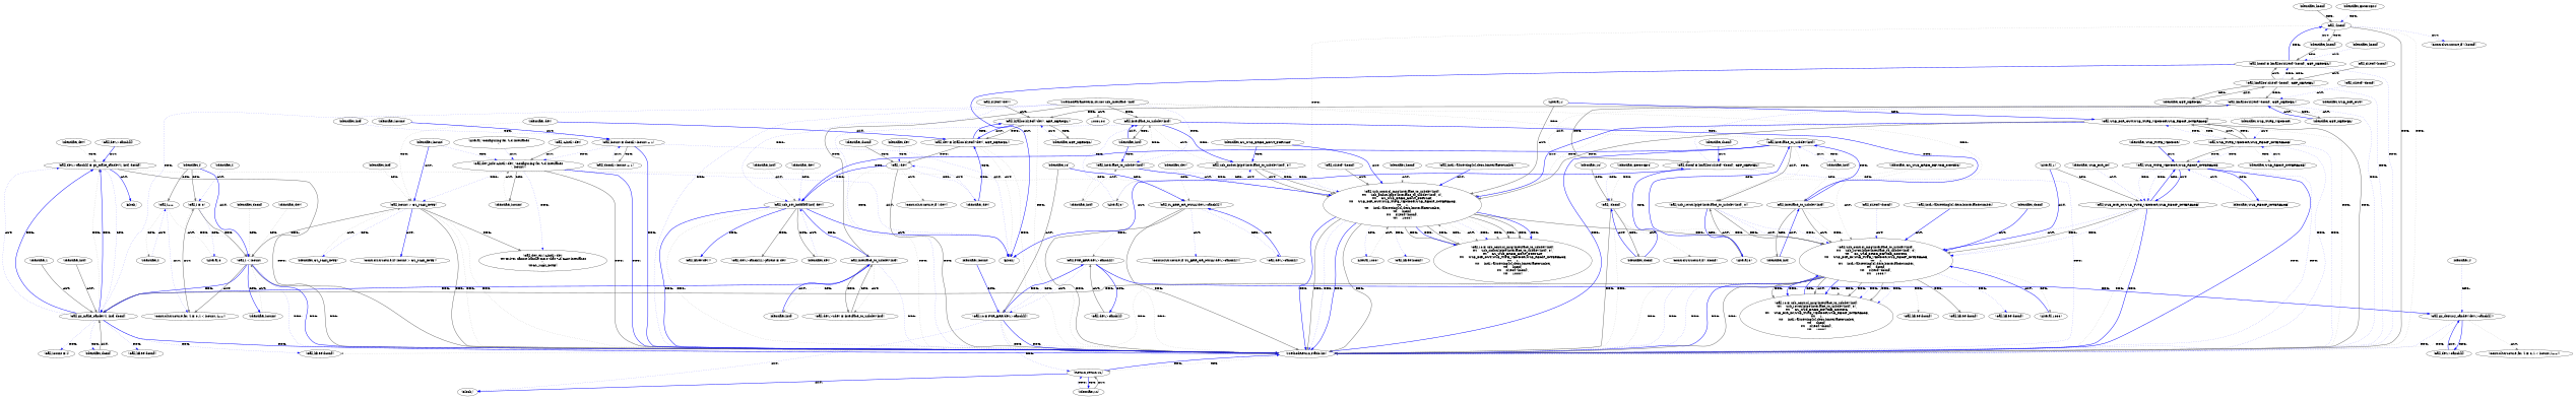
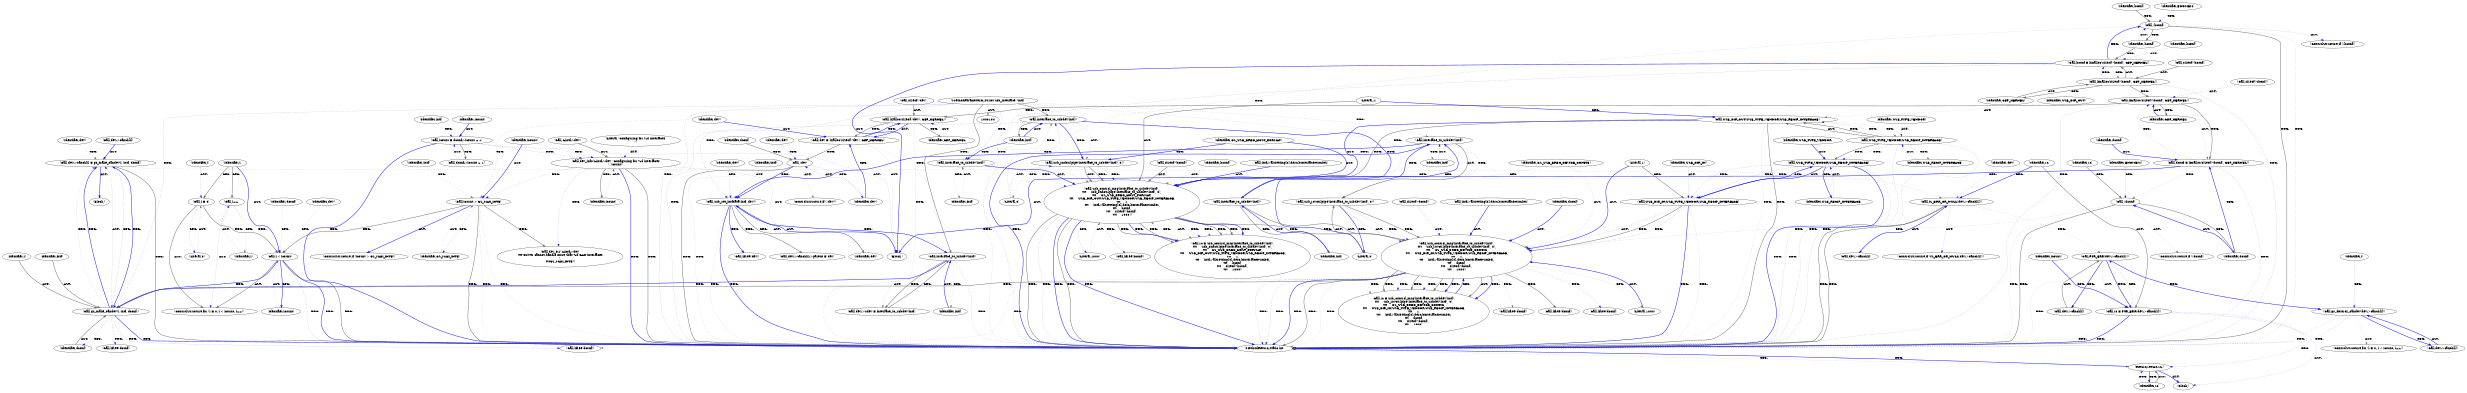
  digraph {
    edge [color=blue style=bold]
    n1 [label="(Call,dev->canch[i] = gs_make_candev(i, intf, dconf))"]
    n2 [label="(Call,gs_make_candev(i, intf, dconf))"]
    n3 [label="(Call,IS_ERR_OR_NULL(dev->canch[i]))"]
    n4 [label="(Block,)"]
    n5 [label="(MethodReturn,static int)"]
-   n6 [label="(Call,icount = i)"]
    n7 [label="(Identifier,dconf)"]
    n8 [label="(Call,kfree(dconf))"]
    n9 [label="(Call,kfree(dconf))"]
    n10 [label="(Call,PTR_ERR(dev->canch[i]))"]
    n11 [label="(Call,dev->canch[i])"]
    n12 [label="(ControlStructure,if (IS_ERR_OR_NULL(dev->canch[i])))"]
    n13 [label="(Return,return rc;)"]
    n14 [label="(Call,i++)"]
    n15 [label="(Call,i < icount)"]
    n16 [label="(ControlStructure,for (i = 0; i < icount; i++))"]
    n17 [label="(Identifier,i)"]
    n18 [label="(Identifier,icount)"]
    n19 [label="(Call,i = 0)"]
    n20 [label="(Literal,0)"]
    n21 [label="(Call,icount > GS_MAX_INTF)"]
    n22 [label="(ControlStructure,if (icount > GS_MAX_INTF))"]
    n23 [label="(Call,dev_err(&intf->dev,\n \t\t\t\"Driver cannot handle more that %d CAN interfaces\n\",\n \t\t\tGS_MAX_INTF))"]
    n24 [label="(Identifier,GS_MAX_INTF)"]
    n25 [label="(Call,dev_info(&intf->dev, \"Configuring for %d interfaces\n\", icount))"]
    n26 [label="(Block,)"]
    n27 [label="(Identifier,icount)"]
    n28 [label="(Call,icount = dconf->icount + 1)"]
    n29 [label="(Call,dconf->icount + 1)"]
    n30 [label="(Call,interface_to_usbdev(intf))"]
    n31 [label="(Identifier,intf)"]
    n32 [label="(Call,dev->udev = interface_to_usbdev(intf))"]
    n33 [label="(Call,usb_set_intfdata(intf, dev))"]
    n34 [label="(Call,kfree(dev))"]
    n35 [label="(Call,dev->canch[i]->parent = dev)"]
    n36 [label="(Identifier,dev)"]
    n37 [label="(Call,interface_to_usbdev(intf))"]
    n38 [label="(Call,usb_rcvctrlpipe(interface_to_usbdev(intf), 0))"]
    n39 [label="(Identifier,intf)"]
    n40 [label="(Call,usb_control_msg(interface_to_usbdev(intf),\n \t\t\t     usb_rcvctrlpipe(interface_to_usbdev(intf), 0),\n \t\t\t     GS_USB_BREQ_DEVICE_CONFIG,\n \t\t\t     USB_DIR_IN|USB_TYPE_VENDOR|USB_RECIP_INTERFACE,\n \t\t\t     1,\n \t\t\t     intf->altsetting[0].desc.bInterfaceNumber,\n\t\t\t     dconf,\n\t\t\t     sizeof(*dconf),\n \t\t\t     1000))"]
    n41 [label="(Literal,0)"]
    n42 [label="(Call,interface_to_usbdev(intf))"]
    n43 [label="(Identifier,intf)"]
    n44 [label="(Call,rc = usb_control_msg(interface_to_usbdev(intf),\n \t\t\t     usb_rcvctrlpipe(interface_to_usbdev(intf), 0),\n \t\t\t     GS_USB_BREQ_DEVICE_CONFIG,\n \t\t\t     USB_DIR_IN|USB_TYPE_VENDOR|USB_RECIP_INTERFACE,\n \t\t\t     1,\n \t\t\t     intf->altsetting[0].desc.bInterfaceNumber,\n\t\t\t     dconf,\n\t\t\t     sizeof(*dconf),\n \t\t\t     1000))"]
    n45 [label="(Call,kfree(dconf))"]
    n46 [label="(Call,kfree(dconf))"]
    n47 [label="(Call,kfree(dconf))"]
    n48 [label="(Literal,1000)"]
    n49 [label="(Call,interface_to_usbdev(intf))"]
    n50 [label="(Call,usb_sndctrlpipe(interface_to_usbdev(intf), 0))"]
    n51 [label="(Identifier,intf)"]
    n52 [label="(Call,usb_control_msg(interface_to_usbdev(intf),\n\t\t\t     usb_sndctrlpipe(interface_to_usbdev(intf), 0),\n\t\t\t     GS_USB_BREQ_HOST_FORMAT,\n \t\t\t     USB_DIR_OUT|USB_TYPE_VENDOR|USB_RECIP_INTERFACE,\n \t\t\t     1,\n \t\t\t     intf->altsetting[0].desc.bInterfaceNumber,\n\t\t\t     hconf,\n\t\t\t     sizeof(*hconf),\n \t\t\t     1000))"]
    n53 [label="(Literal,0)"]
    n54 [label="(Call,interface_to_usbdev(intf))"]
    n55 [label="(Identifier,intf)"]
    n56 [label="(Literal,1000)"]
    n57 [label="(Call,kfree(hconf))"]
    n58 [label="(Call,rc = usb_control_msg(interface_to_usbdev(intf),\n\t\t\t     usb_sndctrlpipe(interface_to_usbdev(intf), 0),\n\t\t\t     GS_USB_BREQ_HOST_FORMAT,\n \t\t\t     USB_DIR_OUT|USB_TYPE_VENDOR|USB_RECIP_INTERFACE,\n \t\t\t     1,\n \t\t\t     intf->altsetting[0].desc.bInterfaceNumber,\n\t\t\t     hconf,\n\t\t\t     sizeof(*hconf),\n \t\t\t     1000))"]
    n59 [label="(MethodParameterIn,struct usb_interface *intf)"]
    1000104
    n61 [label="(Call,!dev)"]
    n62 [label="(Identifier,dev)"]
    n63 [label="(ControlStructure,if (!dev))"]
    n64 [label="(Call,dev = kzalloc(sizeof(*dev), GFP_KERNEL))"]
    n65 [label="(Call,kzalloc(sizeof(*dev), GFP_KERNEL))"]
    n66 [label="(Identifier,GFP_KERNEL)"]
    n67 [label="(Call,kmalloc(sizeof(*dconf), GFP_KERNEL))"]
    n68 [label="(Call,dconf = kmalloc(sizeof(*dconf), GFP_KERNEL))"]
    n69 [label="(Identifier,GFP_KERNEL)"]
    n70 [label="(Call,!dconf)"]
    n71 [label="(Call,kmalloc(sizeof(*hconf), GFP_KERNEL))"]
    n72 [label="(Call,hconf = kmalloc(sizeof(*hconf), GFP_KERNEL))"]
    n73 [label="(Identifier,GFP_KERNEL)"]
    n74 [label="(Call,!hconf)"]
    n75 [label="(Call,USB_DIR_IN|USB_TYPE_VENDOR|USB_RECIP_INTERFACE)"]
    n76 [label="(Call,USB_TYPE_VENDOR|USB_RECIP_INTERFACE)"]
    n77 [label="(Identifier,USB_RECIP_INTERFACE)"]
    n78 [label="(Call,USB_TYPE_VENDOR|USB_RECIP_INTERFACE)"]
    n79 [label="(Call,USB_DIR_OUT|USB_TYPE_VENDOR|USB_RECIP_INTERFACE)"]
    n80 [label="(Identifier,USB_RECIP_INTERFACE)"]
    n81 [label="(ControlStructure,if (!hconf))"]
    n82 [label="(Identifier,hconf)"]
    n83 [label="(Identifier,dconf)"]
    n84 [label="(ControlStructure,if (!dconf))"]
    n85 [label="(Call,rc = PTR_ERR(dev->canch[i]))"]
    n86 [label="(Call,gs_destroy_candev(dev->canch[i]))"]
    n87 [label="(Call,dev->canch[i])"]
    n88 [label="(Block,)"]
    n89 [label="(ControlStructure,for (i = 0; i < icount; i++))"]
    n90 [label="(Call,dev->canch[i])"]
    n91 [label="(Identifier,rc)"]
    n92 [label="(Identifier,i)"]
    n93 [label="(Call,sizeof(*dconf))"]
    n94 [label="(Identifier,dev)"]
    n95 [label="(Identifier,hconf)"]
    n96 [label="(Call,sizeof(*dev))"]
    n97 [label="(Identifier,icount)"]
    n98 [label="(Identifier,USB_DIR_OUT)"]
    n99 [label="(Call,sizeof(*dconf))"]
    n100 [label="(Identifier,ENOMEM)"]
    n101 [label="(Identifier,USB_TYPE_VENDOR)"]
    n102 [label="(Call,sizeof(*hconf))"]
    n103 [label="(Identifier,dconf)"]
    n104 [label="(Identifier,dev)"]
    n105 [label="(Identifier,dconf)"]
    n106 [label="(Identifier,intf)"]
    n107 [label="(Identifier,GS_USB_BREQ_DEVICE_CONFIG)"]
    n108 [label="(Identifier,hconf)"]
    n109 [label="(Identifier,rc)"]
    n110 [label="(Identifier,dev)"]
    n111 [label="(Identifier,intf)"]
    n112 [label="(Identifier,icount)"]
    n113 [label="(Identifier,USB_TYPE_VENDOR)"]
    n114 [label="(Call,&intf->dev)"]
    n115 [label="(Literal,1)"]
    n116 [label="(Identifier,ENOMEM)"]
    n117 [label="(Literal,1)"]
    n118 [label="(Identifier,dev)"]
    n119 [label="(Identifier,intf)"]
    n120 [label="(Call,intf->altsetting[0].desc.bInterfaceNumber)"]
    n121 [label="(Identifier,rc)"]
    n122 [label="(Call,sizeof(*hconf))"]
    n123 [label="(Identifier,hconf)"]
    n124 [label="(Identifier,dconf)"]
    n125 [label="(Identifier,icount)"]
    n126 [label="(Identifier,intf)"]
    n127 [label="(Call,intf->altsetting[0].desc.bInterfaceNumber)"]
    n128 [label="(Identifier,USB_DIR_IN)"]
    n129 [label="(Identifier,i)"]
    n130 [label="(Identifier,dev)"]
    n131 [label="(Identifier,GS_USB_BREQ_HOST_FORMAT)"]
    n132 [label="(Identifier,i)"]
    n133 [label="(Identifier,dconf)"]
    n134 [label="(Identifier,i)"]
    n135 [label="(Identifier,dev)"]
    n136 [label="(Literal,\"Configuring for %d interfaces\n\")"]
    n137 [label="(Call,dev->canch[i])"]
    n1 -> n2 [label="CFG: " style=dotted]
    n1 -> n3 [color=gray40 label="DDG: " style=dotted]
    n1 -> n4 [label="AST: "]
    n1 -> n5 [color=gray40 label="DDG: "]
    n2 -> n1 [label="AST: " style=dotted]
    n2 -> n1 [label="DDG: "]
    n2 -> n1 [label="DDG: "]
    n2 -> n1 [color=gray40 label="DDG: " style=dotted]
    n2 -> n5 [label="DDG: "]
-   n2 -> n6 [label="DDG: " style=dotted]
    n2 -> n7 [label="CFG: " style=dotted]
    n2 -> n8 [label="DDG: " style=dotted]
    n2 -> n9 [label="DDG: " style=dotted]
    n3 -> n5 [color=gray40 label="DDG: "]
    n3 -> n5 [color=gray40 label="DDG: "]
    n3 -> n10 [color=gray40 label="DDG: " style=dotted]
    n3 -> n11 [label="CFG: " style=dotted]
    n3 -> n12 [label="AST: " style=dotted]
    n5 -> n13 [color=gray40 label="CFG: " style=dotted]
    n7 -> n2 [color=gray40 label="AST: "]
    n10 -> n5 [color=gray40 label="DDG: " style=dotted]
    n10 -> n85 [label="AST: " style=dotted]
    n10 -> n85 [label="DDG: "]
    n10 -> n86 [label="DDG: "]
    n10 -> n87 [label="CFG: "]
    n11 -> n3 [label="AST: "]
    n13 -> n5 [label="DDG: "]
    n13 -> n88 [label="AST: "]
    n13 -> n91 [label="CFG: "]
    n14 -> n15 [color=gray40 label="DDG: " style=dotted]
    n14 -> n16 [label="AST: " style=dotted]
    n14 -> n17 [color=gray40 label="CFG: " style=dotted]
    n15 -> n2 [label="DDG: "]
    n15 -> n5 [color=gray40 label="DDG: "]
    n15 -> n5 [label="DDG: " style=dotted]
    n15 -> n5 [label="DDG: "]
    n15 -> n16 [color=gray40 label="AST: "]
    n15 -> n18 [label="CFG: "]
    n17 -> n14 [label="AST: " style=dotted]
    n18 -> n15 [color=gray40 label="AST: " style=dotted]
    n19 -> n15 [color=gray40 label="DDG: "]
    n19 -> n16 [color=gray40 label="AST: "]
    n19 -> n20 [label="CFG: " style=dotted]
    n20 -> n19 [color=gray40 label="AST: " style=dotted]
    n21 -> n5 [color=gray40 label="DDG: "]
    n21 -> n5 [color=gray40 label="DDG: " style=dotted]
    n21 -> n5 [color=gray40 label="DDG: " style=dotted]
    n21 -> n15 [color=gray40 label="DDG: "]
    n21 -> n22 [label="AST: "]
    n21 -> n23 [color=gray40 label="DDG: "]
    n21 -> n24 [label="CFG: " style=dotted]
    n24 -> n21 [color=gray40 label="AST: " style=dotted]
    n25 -> n5 [label="DDG: "]
    n25 -> n5 [color=gray40 label="DDG: "]
    n25 -> n21 [label="DDG: " style=dotted]
    n25 -> n23 [label="DDG: " style=dotted]
    n25 -> n26 [label="AST: " style=dotted]
    n25 -> n27 [color=gray40 label="CFG: "]
    n27 -> n25 [color=gray40 label="AST: " style=dotted]
    n28 -> n5 [label="DDG: "]
    n28 -> n25 [label="DDG: " style=dotted]
    n28 -> n26 [label="AST: " style=dotted]
    n28 -> n29 [color=gray40 label="CFG: "]
    n29 -> n28 [label="AST: " style=dotted]
    n30 -> n2 [label="DDG: "]
    n30 -> n5 [label="DDG: " style=dotted]
    n30 -> n31 [color=gray40 label="CFG: " style=dotted]
    n30 -> n32 [color=gray40 label="AST: " style=dotted]
    n30 -> n32 [color=gray40 label="DDG: "]
    n31 -> n30 [label="AST: "]
    n32 -> n30 [color=gray40 label="CFG: "]
    n33 -> n5 [label="DDG: "]
    n33 -> n5 [color=gray40 label="DDG: " style=dotted]
    n33 -> n26 [label="AST: "]
    n33 -> n30 [label="DDG: "]
    n33 -> n34 [label="DDG: "]
    n33 -> n35 [color=gray40 label="DDG: "]
    n33 -> n36 [color=gray40 label="CFG: "]
    n36 -> n33 [label="AST: " style=dotted]
    n37 -> n5 [label="DDG: "]
    n37 -> n33 [label="DDG: "]
    n37 -> n38 [color=gray40 label="AST: "]
    n37 -> n38 [color=gray40 label="DDG: " style=dotted]
    n37 -> n39 [color=gray40 label="CFG: " style=dotted]
    n38 -> n40 [label="AST: " style=dotted]
    n38 -> n40 [label="DDG: " style=dotted]
    n38 -> n40 [color=gray40 label="DDG: "]
    n38 -> n41 [label="CFG: "]
    n39 -> n37 [label="AST: " style=dotted]
    n39 -> n42 [color=gray40 label="CFG: " style=dotted]
    n40 -> n2 [color=gray40 label="DDG: "]
    n40 -> n5 [color=gray40 label="DDG: " style=dotted]
    n40 -> n5 [label="DDG: " style=dotted]
    n40 -> n5 [label="DDG: " style=dotted]
    n40 -> n5 [label="DDG: "]
    n40 -> n5 [color=gray40 label="DDG: "]
    n40 -> n9 [color=gray40 label="DDG: " style=dotted]
    n40 -> n44 [color=gray40 label="AST: "]
    n40 -> n44 [label="DDG: "]
    n40 -> n44 [color=gray40 label="DDG: " style=dotted]
    n40 -> n44 [color=gray40 label="DDG: "]
    n40 -> n44 [label="DDG: " style=dotted]
    n40 -> n44 [color=gray40 label="DDG: "]
    n40 -> n44 [label="DDG: " style=dotted]
    n40 -> n44 [color=gray40 label="DDG: "]
    n40 -> n44 [label="DDG: "]
    n40 -> n45 [color=gray40 label="DDG: " style=dotted]
    n40 -> n46 [color=gray40 label="DDG: "]
    n40 -> n47 [label="DDG: " style=dotted]
    n40 -> n48 [color=gray40 label="CFG: " style=dotted]
    n41 -> n37 [label="CFG: "]
    n41 -> n38 [color=gray40 label="AST: "]
    n42 -> n37 [label="DDG: "]
    n42 -> n40 [color=gray40 label="AST: "]
    n42 -> n40 [color=gray40 label="DDG: " style=dotted]
    n42 -> n43 [color=gray40 label="CFG: "]
    n43 -> n42 [label="AST: "]
    n44 -> n40 [label="CFG: "]
    n48 -> n40 [label="AST: "]
    n49 -> n5 [label="DDG: " style=dotted]
    n49 -> n42 [label="DDG: "]
    n49 -> n50 [color=gray40 label="AST: " style=dotted]
    n49 -> n50 [label="DDG: "]
    n49 -> n51 [color=gray40 label="CFG: "]
    n50 -> n52 [color=gray40 label="AST: "]
    n50 -> n52 [color=gray40 label="DDG: "]
    n50 -> n52 [label="DDG: " style=dotted]
    n50 -> n53 [color=gray40 label="CFG: " style=dotted]
    n51 -> n49 [label="AST: "]
    n51 -> n54 [label="CFG: "]
    n52 -> n5 [color=gray40 label="DDG: "]
    n52 -> n5 [label="DDG: "]
    n52 -> n5 [color=gray40 label="DDG: "]
    n52 -> n5 [label="DDG: " style=dotted]
    n52 -> n5 [label="DDG: "]
    n52 -> n40 [color=gray40 label="DDG: "]
    n52 -> n56 [label="CFG: " style=dotted]
    n52 -> n57 [label="DDG: " style=dotted]
    n52 -> n58 [color=gray40 label="AST: " style=dotted]
    n52 -> n58 [label="DDG: " style=dotted]
    n52 -> n58 [color=gray40 label="DDG: " style=dotted]
    n52 -> n58 [color=gray40 label="DDG: "]
    n52 -> n58 [color=gray40 label="DDG: "]
    n52 -> n58 [label="DDG: "]
    n52 -> n58 [color=gray40 label="DDG: "]
    n52 -> n58 [label="DDG: "]
    n52 -> n58 [color=gray40 label="DDG: "]
    n53 -> n49 [label="CFG: " style=dotted]
    n53 -> n50 [label="AST: " style=dotted]
    n54 -> n49 [color=gray40 label="DDG: " style=dotted]
    n54 -> n52 [label="AST: "]
    n54 -> n52 [label="DDG: " style=dotted]
    n54 -> n55 [color=gray40 label="CFG: " style=dotted]
    n55 -> n54 [color=gray40 label="AST: " style=dotted]
    n56 -> n52 [color=gray40 label="AST: " style=dotted]
    n58 -> n52 [color=gray40 label="CFG: " style=dotted]
    n59 -> n2 [label="DDG: " style=dotted]
    n59 -> n5 [label="DDG: " style=dotted]
    n59 -> n30 [color=gray40 label="DDG: "]
    n59 -> n33 [label="DDG: " style=dotted]
    n59 -> n37 [color=gray40 label="DDG: " style=dotted]
    n59 -> n42 [color=gray40 label="DDG: " style=dotted]
    n59 -> n49 [color=gray40 label="DDG: "]
    n59 -> n54 [label="DDG: " style=dotted]
    n59 -> 1000104 [color=gray40 label="AST: " style=dotted]
    n61 -> n5 [color=gray40 label="DDG: "]
    n61 -> n5 [color=gray40 label="DDG: " style=dotted]
    n61 -> n33 [label="DDG: "]
    n61 -> n62 [label="CFG: " style=dotted]
    n61 -> n63 [color=gray40 label="AST: " style=dotted]
    n62 -> n61 [label="AST: " style=dotted]
    n62 -> n64 [label="CFG: "]
    n64 -> n5 [color=gray40 label="DDG: " style=dotted]
    n64 -> n26 [color=gray40 label="AST: " style=dotted]
    n64 -> n61 [color=gray40 label="DDG: "]
    n64 -> n65 [label="CFG: "]
    n65 -> n5 [color=gray40 label="DDG: " style=dotted]
    n65 -> n64 [label="AST: "]
    n65 -> n64 [color=gray40 label="DDG: "]
    n65 -> n66 [color=gray40 label="CFG: "]
    n66 -> n65 [label="AST: " style=dotted]
    n67 -> n5 [label="DDG: " style=dotted]
    n67 -> n65 [color=gray40 label="DDG: "]
    n67 -> n68 [color=gray40 label="AST: " style=dotted]
    n67 -> n68 [color=gray40 label="DDG: "]
    n67 -> n69 [color=gray40 label="CFG: "]
    n68 -> n5 [label="DDG: " style=dotted]
    n68 -> n26 [label="AST: "]
    n68 -> n67 [label="CFG: " style=dotted]
    n68 -> n70 [color=gray40 label="DDG: " style=dotted]
    n69 -> n67 [label="AST: "]
    n70 -> n5 [color=gray40 label="DDG: "]
    n70 -> n5 [color=gray40 label="DDG: " style=dotted]
    n70 -> n40 [color=gray40 label="DDG: " style=dotted]
    n70 -> n83 [color=gray40 label="CFG: "]
    n70 -> n84 [color=gray40 label="AST: " style=dotted]
    n71 -> n5 [label="DDG: " style=dotted]
    n71 -> n67 [color=gray40 label="DDG: "]
    n71 -> n72 [color=gray40 label="AST: "]
    n71 -> n72 [label="DDG: " style=dotted]
    n71 -> n73 [color=gray40 label="CFG: "]
    n72 -> n5 [label="DDG: " style=dotted]
    n72 -> n26 [label="AST: "]
    n72 -> n71 [color=gray40 label="CFG: " style=dotted]
    n72 -> n74 [label="DDG: "]
    n73 -> n71 [color=gray40 label="AST: "]
    n74 -> n5 [color=gray40 label="DDG: "]
    n74 -> n5 [color=gray40 label="DDG: " style=dotted]
    n74 -> n52 [color=gray40 label="DDG: " style=dotted]
    n74 -> n81 [label="AST: " style=dotted]
    n74 -> n82 [color=gray40 label="CFG: "]
    n75 -> n5 [color=gray40 label="DDG: " style=dotted]
    n75 -> n5 [label="DDG: "]
    n75 -> n40 [label="AST: " style=dotted]
    n75 -> n40 [color=gray40 label="DDG: "]
    n75 -> n40 [label="DDG: " style=dotted]
    n75 -> n76 [label="CFG: "]
    n76 -> n5 [label="DDG: "]
    n76 -> n5 [label="DDG: " style=dotted]
    n76 -> n75 [label="AST: "]
    n76 -> n75 [label="DDG: " style=dotted]
    n76 -> n75 [label="DDG: " style=dotted]
    n76 -> n77 [label="CFG: "]
    n77 -> n76 [label="AST: " style=dotted]
    n78 -> n5 [label="DDG: " style=dotted]
    n78 -> n5 [label="DDG: " style=dotted]
    n78 -> n76 [color=gray40 label="DDG: "]
    n78 -> n76 [label="DDG: " style=dotted]
    n78 -> n79 [color=gray40 label="AST: "]
    n78 -> n79 [color=gray40 label="DDG: "]
    n78 -> n79 [label="DDG: " style=dotted]
    n78 -> n80 [color=gray40 label="CFG: " style=dotted]
    n79 -> n5 [color=gray40 label="DDG: " style=dotted]
    n79 -> n5 [color=gray40 label="DDG: "]
    n79 -> n52 [label="AST: "]
    n79 -> n52 [color=gray40 label="DDG: " style=dotted]
    n79 -> n52 [color=gray40 label="DDG: "]
    n79 -> n78 [color=gray40 label="CFG: " style=dotted]
    n80 -> n78 [label="AST: " style=dotted]
    n82 -> n72 [color=gray40 label="CFG: "]
    n82 -> n74 [label="AST: " style=dotted]
    n83 -> n68 [label="CFG: "]
    n83 -> n70 [label="AST: "]
    n85 -> n5 [color=gray40 label="DDG: " style=dotted]
    n85 -> n5 [label="DDG: "]
    n85 -> n10 [label="CFG: " style=dotted]
    n85 -> n13 [label="DDG: " style=dotted]
    n85 -> n88 [label="AST: " style=dotted]
    n86 -> n5 [label="DDG: " style=dotted]
    n86 -> n5 [color=gray40 label="DDG: " style=dotted]
    n86 -> n89 [color=gray40 label="AST: " style=dotted]
    n86 -> n90 [label="CFG: "]
    n87 -> n10 [color=gray40 label="AST: "]
    n90 -> n86 [label="AST: "]
    n91 -> n13 [color=gray40 label="AST: "]
    n91 -> n13 [label="DDG: " style=dotted]
    n92 -> n2 [color=gray40 label="AST: "]
    n93 -> n40 [label="AST: " style=dotted]
    n94 -> n21 [color=gray40 label="CFG: " style=dotted]
    n94 -> n64 [label="AST: "]
    n95 -> n74 [color=gray40 label="CFG: "]
    n96 -> n65 [color=gray40 label="AST: "]
    n97 -> n85 [label="CFG: "]
    n98 -> n79 [color=gray40 label="AST: " style=dotted]
    n99 -> n67 [label="AST: " style=dotted]
    n100 -> n70 [label="CFG: " style=dotted]
    n101 -> n76 [label="AST: "]
    n102 -> n52 [color=gray40 label="AST: "]
    n103 -> n15 [color=gray40 label="CFG: " style=dotted]
    n104 -> n15 [color=gray40 label="CFG: " style=dotted]
    n105 -> n61 [color=gray40 label="CFG: "]
    n106 -> n21 [color=gray40 label="CFG: " style=dotted]
    n107 -> n38 [color=gray40 label="CFG: " style=dotted]
    n107 -> n40 [color=gray40 label="AST: " style=dotted]
    n108 -> n52 [color=gray40 label="AST: " style=dotted]
    n109 -> n70 [color=gray40 label="CFG: "]
    n110 -> n3 [color=gray40 label="CFG: " style=dotted]
    n111 -> n28 [label="CFG: " style=dotted]
    n112 -> n28 [label="AST: "]
    n113 -> n78 [label="AST: " style=dotted]
    n114 -> n25 [color=gray40 label="AST: "]
    n115 -> n40 [label="AST: "]
    n115 -> n75 [color=gray40 label="CFG: "]
    n116 -> n74 [label="CFG: " style=dotted]
    n117 -> n52 [color=gray40 label="AST: "]
    n117 -> n79 [label="CFG: "]
    n118 -> n1 [color=gray40 label="CFG: " style=dotted]
    n119 -> n2 [color=gray40 label="AST: "]
    n120 -> n52 [label="AST: "]
    n121 -> n3 [label="CFG: "]
    n121 -> n85 [color=gray40 label="AST: "]
    n122 -> n71 [color=gray40 label="AST: "]
    n123 -> n72 [label="AST: " style=dotted]
    n124 -> n68 [label="AST: "]
    n125 -> n21 [label="AST: "]
    n125 -> n25 [label="CFG: " style=dotted]
    n126 -> n33 [color=gray40 label="AST: " style=dotted]
    n127 -> n40 [label="AST: "]
    n128 -> n75 [label="AST: " style=dotted]
    n129 -> n86 [label="CFG: " style=dotted]
    n130 -> n33 [label="CFG: " style=dotted]
    n131 -> n50 [label="CFG: "]
    n131 -> n52 [label="AST: "]
    n132 -> n14 [color=gray40 label="CFG: "]
    n132 -> n15 [label="AST: "]
    n132 -> n19 [color=gray40 label="CFG: "]
    n133 -> n40 [label="AST: "]
    n134 -> n19 [label="AST: " style=dotted]
    n135 -> n61 [label="CFG: " style=dotted]
    n136 -> n25 [label="AST: " style=dotted]
    n137 -> n1 [label="AST: "]
  }
